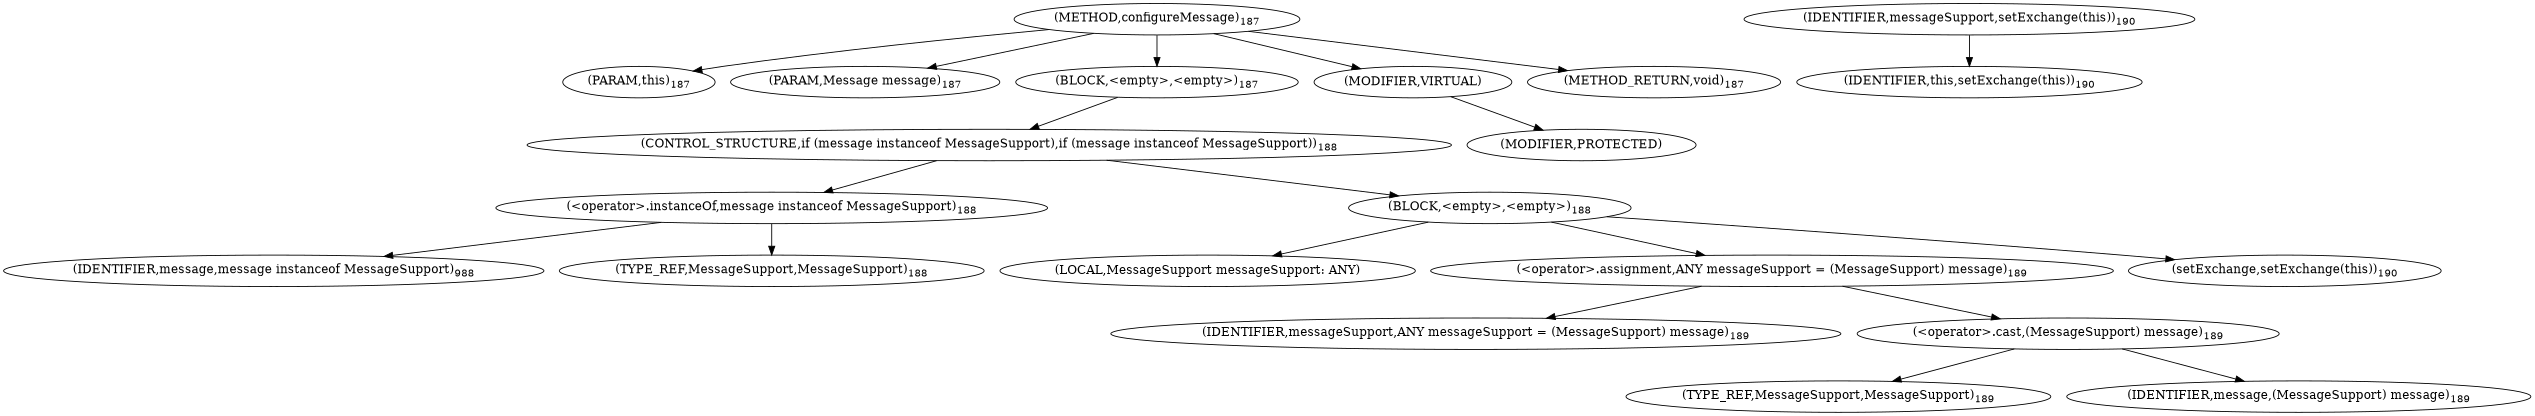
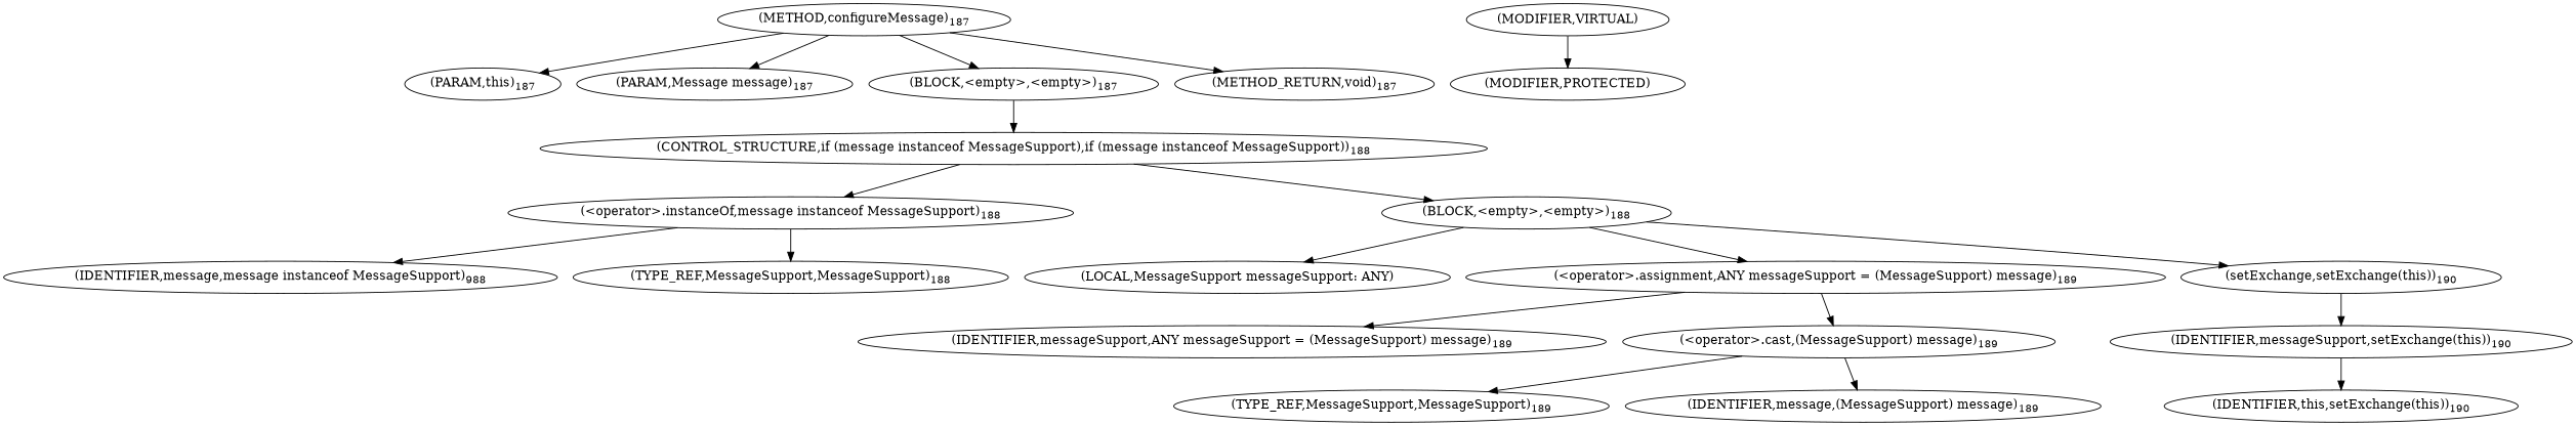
  digraph {
    n1 [label=<(METHOD,configureMessage)<SUB>187</SUB>>]
    n2 [label=<(PARAM,this)<SUB>187</SUB>>]
    n3 [label=<(PARAM,Message message)<SUB>187</SUB>>]
    n4 [label=<(BLOCK,&lt;empty&gt;,&lt;empty&gt;)<SUB>187</SUB>>]
    n5 [label=<(MODIFIER,VIRTUAL)>]
    n6 [label=<(METHOD_RETURN,void)<SUB>187</SUB>>]
    n7 [label=<(CONTROL_STRUCTURE,if (message instanceof MessageSupport),if (message instanceof MessageSupport))<SUB>188</SUB>>]
    n8 [label=<(MODIFIER,PROTECTED)>]
    n9 [label=<(&lt;operator&gt;.instanceOf,message instanceof MessageSupport)<SUB>188</SUB>>]
    n10 [label=<(BLOCK,&lt;empty&gt;,&lt;empty&gt;)<SUB>188</SUB>>]
    n11 [label=<(IDENTIFIER,message,message instanceof MessageSupport)<SUB>988</SUB>>]
    n12 [label=<(TYPE_REF,MessageSupport,MessageSupport)<SUB>188</SUB>>]
    n13 [label=<(LOCAL,MessageSupport messageSupport: ANY)>]
    n14 [label=<(&lt;operator&gt;.assignment,ANY messageSupport = (MessageSupport) message)<SUB>189</SUB>>]
    n15 [label=<(setExchange,setExchange(this))<SUB>190</SUB>>]
    n16 [label=<(IDENTIFIER,messageSupport,ANY messageSupport = (MessageSupport) message)<SUB>189</SUB>>]
    n17 [label=<(&lt;operator&gt;.cast,(MessageSupport) message)<SUB>189</SUB>>]
    n18 [label=<(IDENTIFIER,messageSupport,setExchange(this))<SUB>190</SUB>>]
    n19 [label=<(TYPE_REF,MessageSupport,MessageSupport)<SUB>189</SUB>>]
    n20 [label=<(IDENTIFIER,message,(MessageSupport) message)<SUB>189</SUB>>]
    n21 [label=<(IDENTIFIER,this,setExchange(this))<SUB>190</SUB>>]
    n1 -> n2
    n1 -> n3
    n1 -> n4
-   n1 -> n5
    n1 -> n6
    n4 -> n7
    n5 -> n8
    n7 -> n9
    n7 -> n10
    n9 -> n11
    n9 -> n12
    n10 -> n13
    n10 -> n14
    n10 -> n15
    n14 -> n16
    n14 -> n17
+   n15 -> n18
    n17 -> n19
    n17 -> n20
    n18 -> n21
  }
